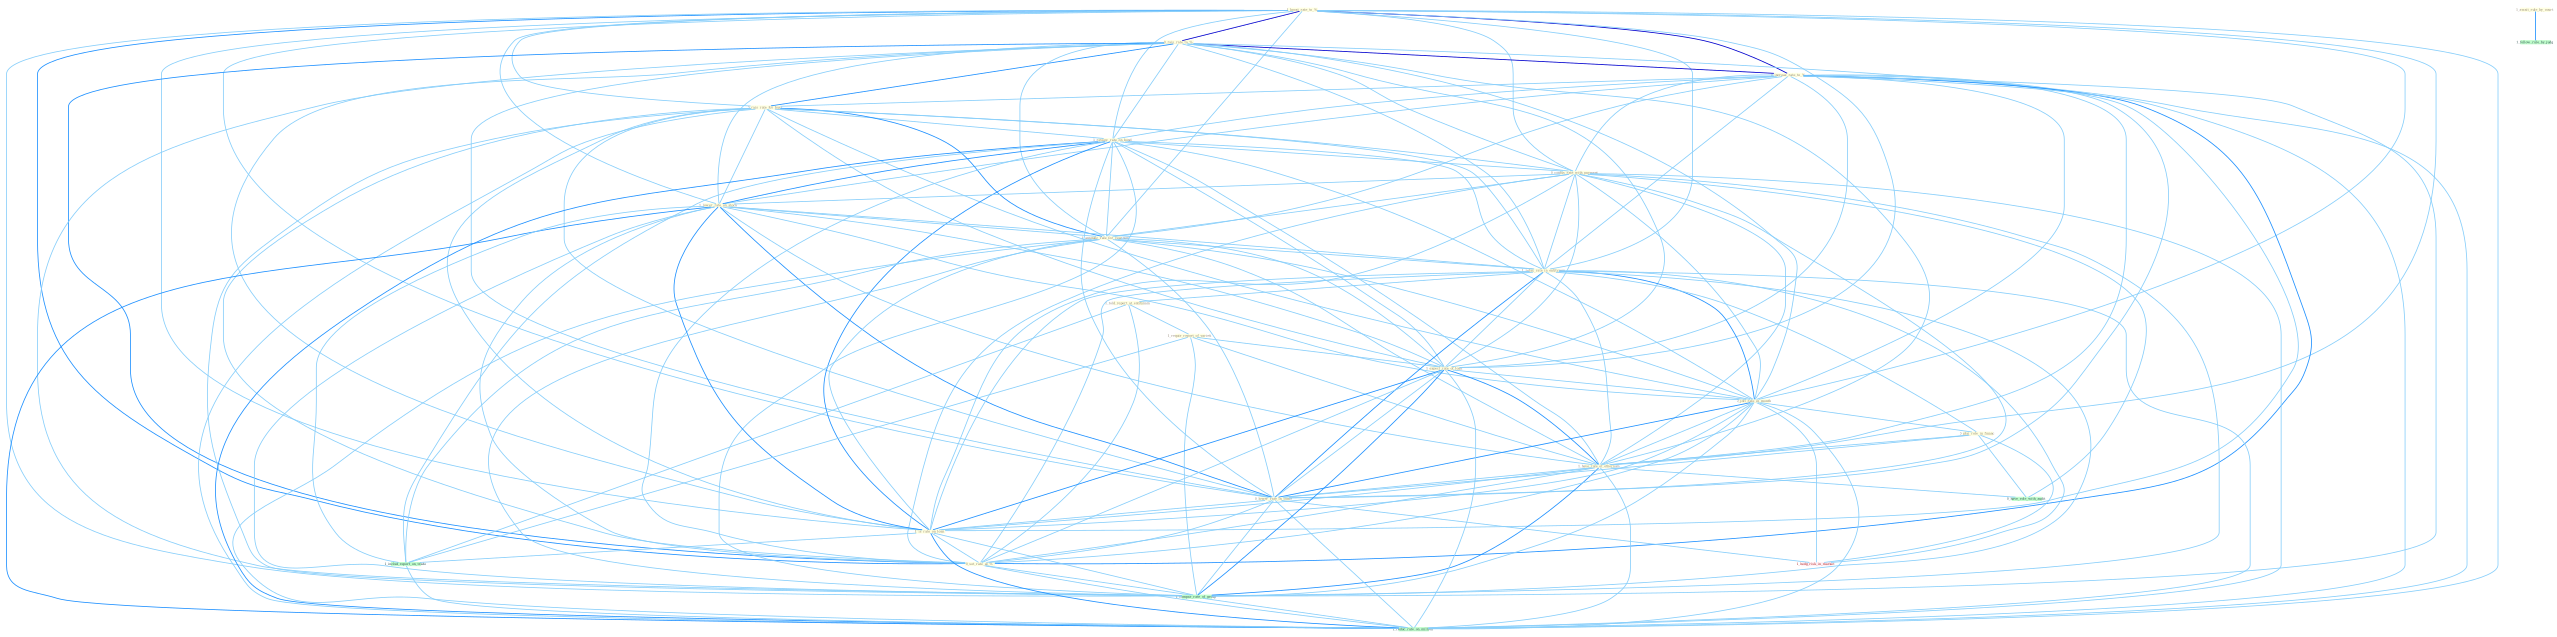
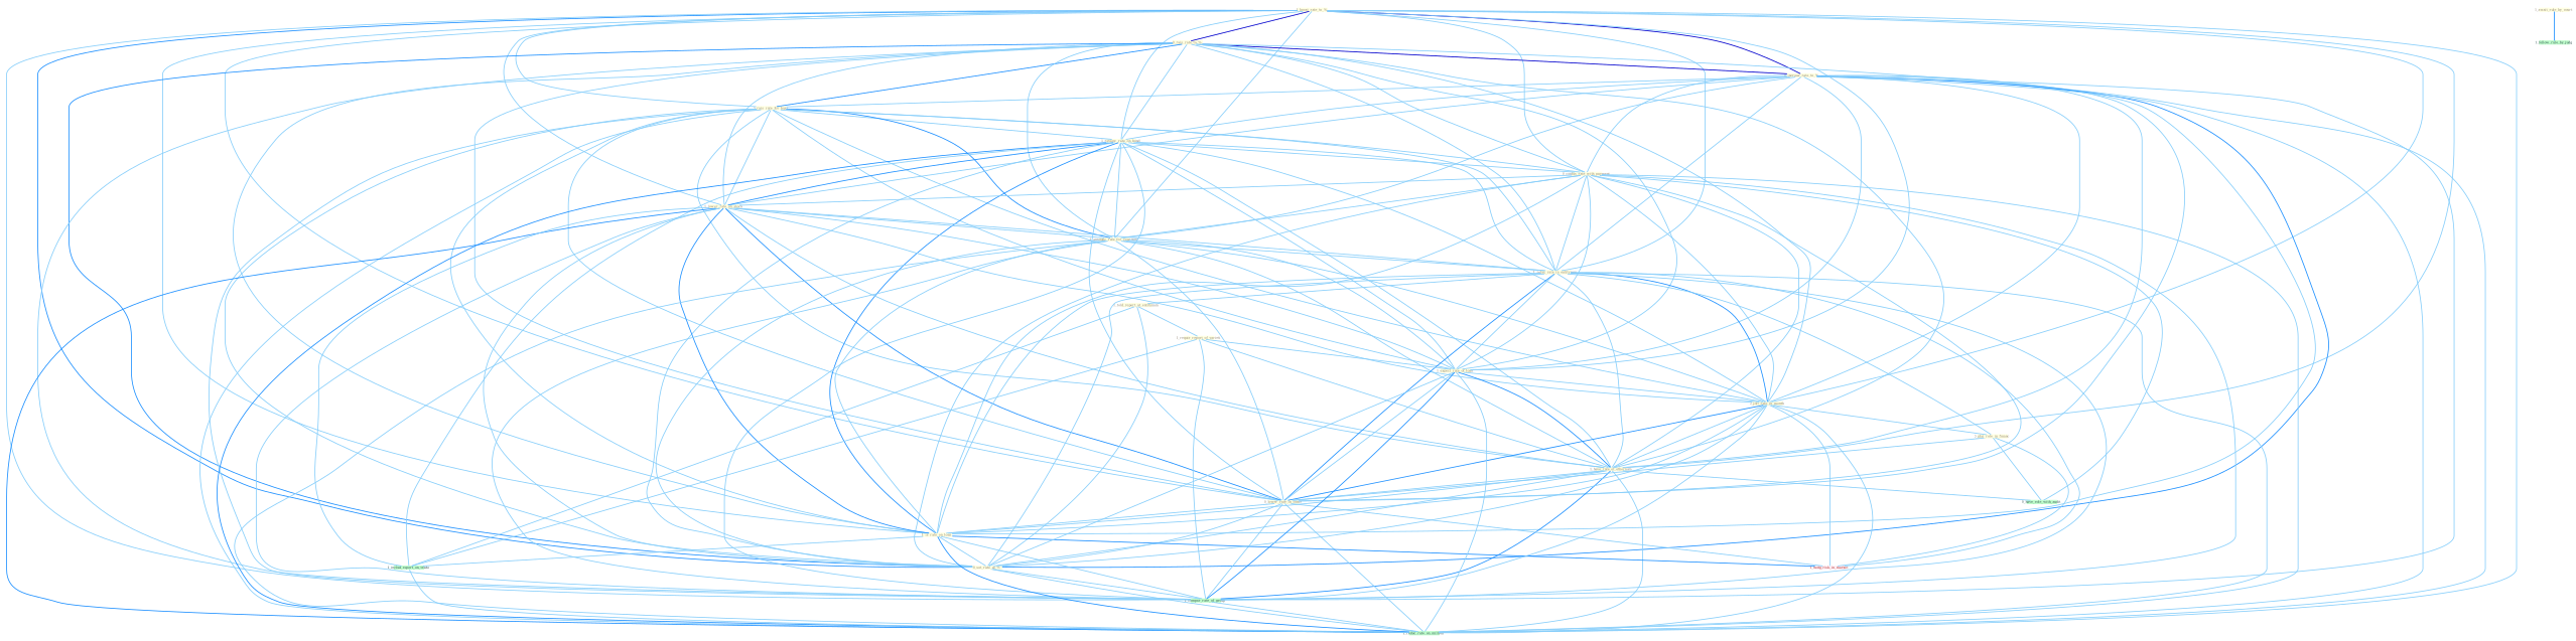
  graph {
    node [color="#ffffe0" fixedsize=true fontcolor="#8b7d6b" fontsize=4 shape=polygon style=filled]
    edge [color="#87cefa" w=1]
    "1_boost_rate_to_% " [height=.06 width=.5]
    "0_rais_rate_to_% " [height=.06 width=.5]
    "0_increas_rate_to_% " [height=.06 width=.5]
    "0_rais_rate_for_busi " [height=.06 width=.5]
    "1_review_rate_on_bond " [height=.06 width=.5]
    "0_confus_rate_with_payment " [height=.06 width=.5]
    "1_lower_rate_on_stock " [height=.06 width=.5]
    "1_announc_rate_for_yearnum " [height=.06 width=.5]
    "1_relax_rate_in_entitynam " [height=.06 width=.5]
    "1_told_report_at_entitynam " [height=.06 width=.5]
    "1_have_rate_of_othernum " [height=.06 width=.5]
    "0_lower_rate_in_come " [height=.06 width=.5]
    "1_await_rule_by_court " [height=.06 width=.5]
    "1_requir_report_of_varieti " [height=.06 width=.5]
    "1_is_rate_on_loan " [height=.06 width=.5]
    "1_expect_rate_of_loan " [height=.06 width=.5]
    "0_jolt_rate_in_month " [height=.06 width=.5]
    "0_set_rate_at_% " [height=.06 width=.5]
    "0_plai_role_in_financ " [height=.06 width=.5]
    "1_hedg_risk_in_market " [color="#fff0f5" fontcolor="#b22222" height=.06 width=.5]
    "1_compar_rate_of_group " [color="#BDFCC9" fontcolor="#2f4f4f" height=.06 width=.5]
    "1_reduc_rate_on_million " [color="#BDFCC9" fontcolor="#2f4f4f" height=.06 width=.5]
    "1_includ_report_on_trade " [color="#BDFCC9" fontcolor="#2f4f4f" height=.06 width=.5]
    "0_have_role_with_audit " [color="#BDFCC9" fontcolor="#2f4f4f" height=.06 width=.5]
    "1_follow_rule_by_judg " [color="#BDFCC9" fontcolor="#2f4f4f" height=.06 width=.5]
    subgraph sub_1 {
      "1_boost_rate_to_% "
      "0_rais_rate_to_% "
      "0_increas_rate_to_% "
      "0_rais_rate_for_busi "
      "1_review_rate_on_bond "
      "0_confus_rate_with_payment "
      "1_lower_rate_on_stock "
      "1_announc_rate_for_yearnum "
      "1_relax_rate_in_entitynam "
      "1_told_report_at_entitynam "
      "1_have_rate_of_othernum "
      "0_lower_rate_in_come "
      "1_await_rule_by_court "
      "1_requir_report_of_varieti "
      "1_is_rate_on_loan "
      "1_expect_rate_of_loan "
      "0_jolt_rate_in_month "
      "0_set_rate_at_% "
      "0_plai_role_in_financ "
    }
    subgraph sub_2 {
      "1_hedg_risk_in_market "
    }
    "1_boost_rate_to_% " -- "0_rais_rate_to_% " [color="#0000cd" w=3]
    "1_boost_rate_to_% " -- "0_increas_rate_to_% " [color="#0000cd" w=3]
    "1_boost_rate_to_% " -- "0_rais_rate_for_busi "
    "1_boost_rate_to_% " -- "1_review_rate_on_bond "
    "1_boost_rate_to_% " -- "0_confus_rate_with_payment "
    "1_boost_rate_to_% " -- "1_lower_rate_on_stock "
    "1_boost_rate_to_% " -- "1_announc_rate_for_yearnum "
    "1_boost_rate_to_% " -- "1_relax_rate_in_entitynam "
    "1_boost_rate_to_% " -- "1_have_rate_of_othernum "
    "1_boost_rate_to_% " -- "0_lower_rate_in_come "
    "1_boost_rate_to_% " -- "1_is_rate_on_loan "
    "1_boost_rate_to_% " -- "1_expect_rate_of_loan "
    "1_boost_rate_to_% " -- "0_jolt_rate_in_month "
    "1_boost_rate_to_% " -- "0_set_rate_at_% " [color="#1e90ff" w=2]
    "1_boost_rate_to_% " -- "1_compar_rate_of_group "
    "1_boost_rate_to_% " -- "1_reduc_rate_on_million "
    "0_rais_rate_to_% " -- "0_increas_rate_to_% " [color="#0000cd" w=3]
    "0_rais_rate_to_% " -- "0_rais_rate_for_busi " [color="#1e90ff" w=2]
    "0_rais_rate_to_% " -- "1_review_rate_on_bond "
    "0_rais_rate_to_% " -- "0_confus_rate_with_payment "
    "0_rais_rate_to_% " -- "1_lower_rate_on_stock "
    "0_rais_rate_to_% " -- "1_announc_rate_for_yearnum "
    "0_rais_rate_to_% " -- "1_relax_rate_in_entitynam "
    "0_rais_rate_to_% " -- "1_have_rate_of_othernum "
    "0_rais_rate_to_% " -- "0_lower_rate_in_come "
    "0_rais_rate_to_% " -- "1_is_rate_on_loan "
    "0_rais_rate_to_% " -- "1_expect_rate_of_loan "
    "0_rais_rate_to_% " -- "0_jolt_rate_in_month "
    "0_rais_rate_to_% " -- "0_set_rate_at_% " [color="#1e90ff" w=2]
    "0_rais_rate_to_% " -- "1_compar_rate_of_group "
    "0_rais_rate_to_% " -- "1_reduc_rate_on_million "
    "0_increas_rate_to_% " -- "0_rais_rate_for_busi "
    "0_increas_rate_to_% " -- "1_review_rate_on_bond "
    "0_increas_rate_to_% " -- "0_confus_rate_with_payment "
    "0_increas_rate_to_% " -- "1_lower_rate_on_stock "
    "0_increas_rate_to_% " -- "1_announc_rate_for_yearnum "
    "0_increas_rate_to_% " -- "1_relax_rate_in_entitynam "
    "0_increas_rate_to_% " -- "1_have_rate_of_othernum "
    "0_increas_rate_to_% " -- "0_lower_rate_in_come "
    "0_increas_rate_to_% " -- "1_is_rate_on_loan "
    "0_increas_rate_to_% " -- "1_expect_rate_of_loan "
    "0_increas_rate_to_% " -- "0_jolt_rate_in_month "
    "0_increas_rate_to_% " -- "0_set_rate_at_% " [color="#1e90ff" w=2]
    "0_increas_rate_to_% " -- "1_compar_rate_of_group "
    "0_increas_rate_to_% " -- "1_reduc_rate_on_million "
    "0_rais_rate_for_busi " -- "1_review_rate_on_bond "
    "0_rais_rate_for_busi " -- "0_confus_rate_with_payment "
    "0_rais_rate_for_busi " -- "1_lower_rate_on_stock "
    "0_rais_rate_for_busi " -- "1_announc_rate_for_yearnum " [color="#1e90ff" w=2]
    "0_rais_rate_for_busi " -- "1_relax_rate_in_entitynam "
-   "0_plai_role_in_financ " -- "1_have_rate_of_othernum "
+   "0_rais_rate_for_busi " -- "1_have_rate_of_othernum "
    "0_rais_rate_for_busi " -- "0_lower_rate_in_come "
    "0_rais_rate_for_busi " -- "1_is_rate_on_loan "
    "0_rais_rate_for_busi " -- "1_expect_rate_of_loan "
    "0_rais_rate_for_busi " -- "0_jolt_rate_in_month "
    "0_rais_rate_for_busi " -- "0_set_rate_at_% "
    "0_rais_rate_for_busi " -- "1_compar_rate_of_group "
    "0_rais_rate_for_busi " -- "1_reduc_rate_on_million "
    "1_review_rate_on_bond " -- "0_confus_rate_with_payment "
    "1_review_rate_on_bond " -- "1_lower_rate_on_stock " [color="#1e90ff" w=2]
    "1_review_rate_on_bond " -- "1_announc_rate_for_yearnum "
    "1_review_rate_on_bond " -- "1_relax_rate_in_entitynam "
    "1_review_rate_on_bond " -- "1_have_rate_of_othernum "
    "1_review_rate_on_bond " -- "0_lower_rate_in_come "
    "1_review_rate_on_bond " -- "1_is_rate_on_loan " [color="#1e90ff" w=2]
    "1_review_rate_on_bond " -- "1_expect_rate_of_loan "
    "1_review_rate_on_bond " -- "0_jolt_rate_in_month "
    "1_review_rate_on_bond " -- "0_set_rate_at_% "
    "1_review_rate_on_bond " -- "1_compar_rate_of_group "
    "1_review_rate_on_bond " -- "1_reduc_rate_on_million " [color="#1e90ff" w=2]
    "1_review_rate_on_bond " -- "1_includ_report_on_trade "
    "0_confus_rate_with_payment " -- "1_lower_rate_on_stock "
    "0_confus_rate_with_payment " -- "1_announc_rate_for_yearnum "
    "0_confus_rate_with_payment " -- "1_relax_rate_in_entitynam "
    "0_confus_rate_with_payment " -- "1_have_rate_of_othernum "
    "0_confus_rate_with_payment " -- "0_lower_rate_in_come "
    "0_confus_rate_with_payment " -- "1_is_rate_on_loan "
    "0_confus_rate_with_payment " -- "1_expect_rate_of_loan "
    "0_confus_rate_with_payment " -- "0_jolt_rate_in_month "
    "0_confus_rate_with_payment " -- "0_set_rate_at_% "
    "0_confus_rate_with_payment " -- "1_compar_rate_of_group "
    "0_confus_rate_with_payment " -- "1_reduc_rate_on_million "
    "0_confus_rate_with_payment " -- "0_have_role_with_audit "
    "1_lower_rate_on_stock " -- "1_announc_rate_for_yearnum "
    "1_lower_rate_on_stock " -- "1_relax_rate_in_entitynam "
    "1_lower_rate_on_stock " -- "1_have_rate_of_othernum "
    "1_lower_rate_on_stock " -- "0_lower_rate_in_come " [color="#1e90ff" w=2]
    "1_lower_rate_on_stock " -- "1_is_rate_on_loan " [color="#1e90ff" w=2]
    "1_lower_rate_on_stock " -- "1_expect_rate_of_loan "
    "1_lower_rate_on_stock " -- "0_jolt_rate_in_month "
    "1_lower_rate_on_stock " -- "0_set_rate_at_% "
    "1_lower_rate_on_stock " -- "1_compar_rate_of_group "
    "1_lower_rate_on_stock " -- "1_reduc_rate_on_million " [color="#1e90ff" w=2]
    "1_lower_rate_on_stock " -- "1_includ_report_on_trade "
    "1_announc_rate_for_yearnum " -- "1_relax_rate_in_entitynam "
    "1_announc_rate_for_yearnum " -- "1_have_rate_of_othernum "
    "1_announc_rate_for_yearnum " -- "0_lower_rate_in_come "
    "1_announc_rate_for_yearnum " -- "1_is_rate_on_loan "
    "1_announc_rate_for_yearnum " -- "1_expect_rate_of_loan "
    "1_announc_rate_for_yearnum " -- "0_jolt_rate_in_month "
-   "1_announc_rate_for_yearnum " -- "1_includ_report_on_trade "
+   "1_announc_rate_for_yearnum " -- "0_set_rate_at_% "
    "1_announc_rate_for_yearnum " -- "1_compar_rate_of_group "
    "1_announc_rate_for_yearnum " -- "1_reduc_rate_on_million "
    "1_relax_rate_in_entitynam " -- "1_told_report_at_entitynam "
    "1_relax_rate_in_entitynam " -- "1_have_rate_of_othernum "
    "1_relax_rate_in_entitynam " -- "0_lower_rate_in_come " [color="#1e90ff" w=2]
    "1_relax_rate_in_entitynam " -- "1_is_rate_on_loan "
    "1_relax_rate_in_entitynam " -- "1_expect_rate_of_loan "
    "1_relax_rate_in_entitynam " -- "0_jolt_rate_in_month " [color="#1e90ff" w=2]
    "1_relax_rate_in_entitynam " -- "0_set_rate_at_% "
    "1_relax_rate_in_entitynam " -- "0_plai_role_in_financ "
    "1_relax_rate_in_entitynam " -- "1_hedg_risk_in_market "
    "1_relax_rate_in_entitynam " -- "1_compar_rate_of_group "
    "1_relax_rate_in_entitynam " -- "1_reduc_rate_on_million "
    "1_told_report_at_entitynam " -- "1_requir_report_of_varieti "
    "1_told_report_at_entitynam " -- "0_set_rate_at_% "
    "1_told_report_at_entitynam " -- "1_includ_report_on_trade "
    "1_have_rate_of_othernum " -- "0_lower_rate_in_come "
    "1_have_rate_of_othernum " -- "1_requir_report_of_varieti "
    "1_have_rate_of_othernum " -- "1_is_rate_on_loan "
    "1_have_rate_of_othernum " -- "1_expect_rate_of_loan " [color="#1e90ff" w=2]
    "1_have_rate_of_othernum " -- "0_jolt_rate_in_month "
    "1_have_rate_of_othernum " -- "0_set_rate_at_% "
    "1_have_rate_of_othernum " -- "1_compar_rate_of_group " [color="#1e90ff" w=2]
    "1_have_rate_of_othernum " -- "1_reduc_rate_on_million "
    "1_have_rate_of_othernum " -- "0_have_role_with_audit "
    "0_lower_rate_in_come " -- "1_is_rate_on_loan "
    "0_lower_rate_in_come " -- "1_expect_rate_of_loan "
    "0_lower_rate_in_come " -- "0_jolt_rate_in_month " [color="#1e90ff" w=2]
    "0_lower_rate_in_come " -- "0_set_rate_at_% "
    "0_lower_rate_in_come " -- "0_plai_role_in_financ "
    "0_lower_rate_in_come " -- "1_hedg_risk_in_market "
    "0_lower_rate_in_come " -- "1_compar_rate_of_group "
    "0_lower_rate_in_come " -- "1_reduc_rate_on_million "
    "1_await_rule_by_court " -- "1_follow_rule_by_judg " [color="#1e90ff" w=2]
    "1_requir_report_of_varieti " -- "1_expect_rate_of_loan "
    "1_requir_report_of_varieti " -- "1_compar_rate_of_group "
    "1_requir_report_of_varieti " -- "1_includ_report_on_trade "
-   "1_is_rate_on_loan " -- "1_expect_rate_of_loan " [color="#1e90ff" w=2]
+   "1_is_rate_on_loan " -- "1_hedg_risk_in_market " [color="#1e90ff" w=2]
    "1_is_rate_on_loan " -- "0_jolt_rate_in_month "
    "1_is_rate_on_loan " -- "0_set_rate_at_% "
    "1_is_rate_on_loan " -- "1_compar_rate_of_group "
    "1_is_rate_on_loan " -- "1_reduc_rate_on_million " [color="#1e90ff" w=2]
    "1_is_rate_on_loan " -- "1_includ_report_on_trade "
    "1_expect_rate_of_loan " -- "0_jolt_rate_in_month "
    "1_expect_rate_of_loan " -- "0_set_rate_at_% "
    "1_expect_rate_of_loan " -- "1_compar_rate_of_group " [color="#1e90ff" w=2]
    "1_expect_rate_of_loan " -- "1_reduc_rate_on_million "
    "0_jolt_rate_in_month " -- "0_set_rate_at_% "
    "0_jolt_rate_in_month " -- "0_plai_role_in_financ "
    "0_jolt_rate_in_month " -- "1_hedg_risk_in_market "
    "0_jolt_rate_in_month " -- "1_compar_rate_of_group "
    "0_jolt_rate_in_month " -- "1_reduc_rate_on_million "
    "0_set_rate_at_% " -- "1_compar_rate_of_group "
    "0_set_rate_at_% " -- "1_reduc_rate_on_million "
    "0_plai_role_in_financ " -- "1_hedg_risk_in_market "
    "0_plai_role_in_financ " -- "0_have_role_with_audit "
    "1_compar_rate_of_group " -- "1_reduc_rate_on_million "
    "1_includ_report_on_trade " -- "1_reduc_rate_on_million "
  }
